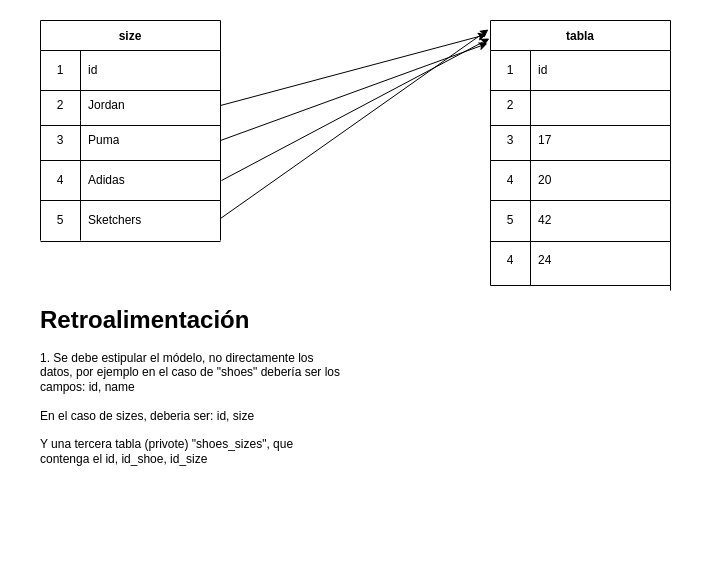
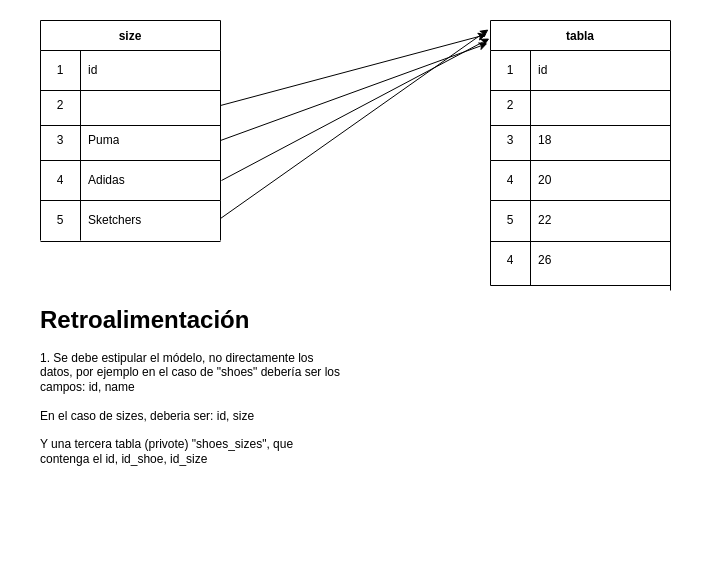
  <mxCell id="0" />
  <mxCell id="1" parent="0" />
  <mxCell id="2" value="size" style="shape=table;startSize=30;container=1;collapsible=0;childLayout=tableLayout;fixedRows=1;rowLines=0;fontStyle=1;align=center;pointerEvents=1;" parent="1" vertex="1"><mxGeometry x="40" y="20" width="180" height="140" as="geometry" /></mxCell>
  <mxCell id="3" value="" style="shape=partialRectangle;html=1;whiteSpace=wrap;collapsible=0;dropTarget=0;pointerEvents=1;fillColor=none;top=0;left=0;bottom=1;right=0;points=[[0,0.5],[1,0.5]];portConstraint=eastwest;" parent="2" vertex="1"><mxGeometry y="30" width="180" height="40" as="geometry" /></mxCell>
  <mxCell id="4" value="1" style="shape=partialRectangle;html=1;whiteSpace=wrap;connectable=0;fillColor=none;top=0;left=0;bottom=0;right=0;overflow=hidden;pointerEvents=1;" parent="3" vertex="1"><mxGeometry width="40" height="40" as="geometry"><mxRectangle width="40" height="40" as="alternateBounds" /></mxGeometry></mxCell>
  <mxCell id="5" value="id" style="shape=partialRectangle;html=1;whiteSpace=wrap;connectable=0;fillColor=none;top=0;left=0;bottom=0;right=0;align=left;spacingLeft=6;overflow=hidden;pointerEvents=1;" parent="3" vertex="1"><mxGeometry x="40" width="140" height="40" as="geometry"><mxRectangle width="140" height="40" as="alternateBounds" /></mxGeometry></mxCell>
  <mxCell id="6" value="" style="shape=partialRectangle;html=1;whiteSpace=wrap;collapsible=0;dropTarget=0;pointerEvents=1;fillColor=none;top=0;left=0;bottom=0;right=0;points=[[0,0.5],[1,0.5]];portConstraint=eastwest;" parent="2" vertex="1"><mxGeometry y="70" width="180" height="30" as="geometry" /></mxCell>
  <mxCell id="7" value="2" style="shape=partialRectangle;html=1;whiteSpace=wrap;connectable=0;fillColor=none;top=0;left=0;bottom=0;right=0;overflow=hidden;pointerEvents=1;" parent="6" vertex="1"><mxGeometry width="40" height="30" as="geometry"><mxRectangle width="40" height="30" as="alternateBounds" /></mxGeometry></mxCell>
- <mxCell id="8" value="Jordan" style="shape=partialRectangle;html=1;whiteSpace=wrap;connectable=0;fillColor=none;top=0;left=0;bottom=0;right=0;align=left;spacingLeft=6;overflow=hidden;pointerEvents=1;" parent="6" vertex="1"><mxGeometry x="40" width="140" height="30" as="geometry"><mxRectangle width="140" height="30" as="alternateBounds" /></mxGeometry></mxCell>
  <mxCell id="9" value="" style="shape=partialRectangle;html=1;whiteSpace=wrap;collapsible=0;dropTarget=0;pointerEvents=1;fillColor=none;top=0;left=0;bottom=0;right=0;points=[[0,0.5],[1,0.5]];portConstraint=eastwest;" parent="2" vertex="1"><mxGeometry y="100" width="180" height="40" as="geometry" /></mxCell>
  <mxCell id="10" value="3" style="shape=partialRectangle;html=1;whiteSpace=wrap;connectable=0;fillColor=none;top=0;left=0;bottom=0;right=0;overflow=hidden;pointerEvents=1;" parent="9" vertex="1"><mxGeometry width="40" height="40" as="geometry"><mxRectangle width="40" height="40" as="alternateBounds" /></mxGeometry></mxCell>
  <mxCell id="11" value="Puma" style="shape=partialRectangle;html=1;whiteSpace=wrap;connectable=0;fillColor=none;top=0;left=0;bottom=0;right=0;align=left;spacingLeft=6;overflow=hidden;pointerEvents=1;" parent="9" vertex="1"><mxGeometry x="40" width="140" height="40" as="geometry"><mxRectangle width="140" height="40" as="alternateBounds" /></mxGeometry></mxCell>
  <mxCell id="12" value="tabla" style="shape=table;startSize=30;container=1;collapsible=0;childLayout=tableLayout;fixedRows=1;rowLines=0;fontStyle=1;align=center;pointerEvents=1;" parent="1" vertex="1"><mxGeometry x="490" y="20" width="180" height="140" as="geometry" /></mxCell>
  <mxCell id="13" value="" style="shape=partialRectangle;html=1;whiteSpace=wrap;collapsible=0;dropTarget=0;pointerEvents=1;fillColor=none;top=0;left=0;bottom=1;right=0;points=[[0,0.5],[1,0.5]];portConstraint=eastwest;" parent="12" vertex="1"><mxGeometry y="30" width="180" height="40" as="geometry" /></mxCell>
  <mxCell id="14" value="1" style="shape=partialRectangle;html=1;whiteSpace=wrap;connectable=0;fillColor=none;top=0;left=0;bottom=0;right=0;overflow=hidden;pointerEvents=1;" parent="13" vertex="1"><mxGeometry width="40" height="40" as="geometry"><mxRectangle width="40" height="40" as="alternateBounds" /></mxGeometry></mxCell>
  <mxCell id="15" value="id" style="shape=partialRectangle;html=1;whiteSpace=wrap;connectable=0;fillColor=none;top=0;left=0;bottom=0;right=0;align=left;spacingLeft=6;overflow=hidden;pointerEvents=1;" parent="13" vertex="1"><mxGeometry x="40" width="140" height="40" as="geometry"><mxRectangle width="140" height="40" as="alternateBounds" /></mxGeometry></mxCell>
  <mxCell id="16" value="" style="shape=partialRectangle;html=1;whiteSpace=wrap;collapsible=0;dropTarget=0;pointerEvents=1;fillColor=none;top=0;left=0;bottom=0;right=0;points=[[0,0.5],[1,0.5]];portConstraint=eastwest;" parent="12" vertex="1"><mxGeometry y="70" width="180" height="30" as="geometry" /></mxCell>
  <mxCell id="17" value="2" style="shape=partialRectangle;html=1;whiteSpace=wrap;connectable=0;fillColor=none;top=0;left=0;bottom=0;right=0;overflow=hidden;pointerEvents=1;" parent="16" vertex="1"><mxGeometry width="40" height="30" as="geometry"><mxRectangle width="40" height="30" as="alternateBounds" /></mxGeometry></mxCell>
  <mxCell id="18" value="" style="shape=partialRectangle;html=1;whiteSpace=wrap;collapsible=0;dropTarget=0;pointerEvents=1;fillColor=none;top=0;left=0;bottom=0;right=0;points=[[0,0.5],[1,0.5]];portConstraint=eastwest;" parent="12" vertex="1"><mxGeometry y="100" width="180" height="40" as="geometry" /></mxCell>
  <mxCell id="19" value="3" style="shape=partialRectangle;html=1;whiteSpace=wrap;connectable=0;fillColor=none;top=0;left=0;bottom=0;right=0;overflow=hidden;pointerEvents=1;" parent="18" vertex="1"><mxGeometry width="40" height="40" as="geometry"><mxRectangle width="40" height="40" as="alternateBounds" /></mxGeometry></mxCell>
- <mxCell id="20" value="17" style="shape=partialRectangle;html=1;whiteSpace=wrap;connectable=0;fillColor=none;top=0;left=0;bottom=0;right=0;align=left;spacingLeft=6;overflow=hidden;pointerEvents=1;" parent="18" vertex="1"><mxGeometry x="40" width="140" height="40" as="geometry"><mxRectangle width="140" height="40" as="alternateBounds" /></mxGeometry></mxCell>
+ <mxCell id="20" value="18" style="shape=partialRectangle;html=1;whiteSpace=wrap;connectable=0;fillColor=none;top=0;left=0;bottom=0;right=0;align=left;spacingLeft=6;overflow=hidden;pointerEvents=1;" parent="18" vertex="1"><mxGeometry x="40" width="140" height="40" as="geometry"><mxRectangle width="140" height="40" as="alternateBounds" /></mxGeometry></mxCell>
  <mxCell id="21" value="" style="line;strokeWidth=1;html=1;" parent="1" vertex="1"><mxGeometry x="40" y="120" width="180" height="10" as="geometry" /></mxCell>
  <mxCell id="22" value="" style="line;strokeWidth=1;html=1;" parent="1" vertex="1"><mxGeometry x="490" y="120" width="180" height="10" as="geometry" /></mxCell>
  <mxCell id="23" value="Adidas" style="shape=partialRectangle;html=1;whiteSpace=wrap;connectable=0;fillColor=none;top=0;left=0;bottom=0;right=0;align=left;spacingLeft=6;overflow=hidden;pointerEvents=1;" parent="1" vertex="1"><mxGeometry x="80" y="160" width="140" height="40" as="geometry"><mxRectangle width="140" height="40" as="alternateBounds" /></mxGeometry></mxCell>
  <mxCell id="24" value="4" style="shape=partialRectangle;html=1;whiteSpace=wrap;connectable=0;fillColor=none;top=0;left=0;bottom=0;right=0;overflow=hidden;pointerEvents=1;" parent="1" vertex="1"><mxGeometry x="40" y="160" width="40" height="40" as="geometry"><mxRectangle width="40" height="40" as="alternateBounds" /></mxGeometry></mxCell>
  <mxCell id="25" value="" style="line;strokeWidth=1;direction=south;html=1;" parent="1" vertex="1"><mxGeometry x="20" y="150" width="40" height="50" as="geometry" /></mxCell>
  <mxCell id="26" value="" style="line;strokeWidth=1;direction=south;html=1;" parent="1" vertex="1"><mxGeometry x="70" y="150" width="20" height="90" as="geometry" /></mxCell>
  <mxCell id="27" value="" style="line;strokeWidth=1;direction=south;html=1;" parent="1" vertex="1"><mxGeometry x="210" y="150" width="20" height="50" as="geometry" /></mxCell>
  <mxCell id="28" value="" style="line;strokeWidth=1;html=1;" parent="1" vertex="1"><mxGeometry x="40" y="190" width="180" height="20" as="geometry" /></mxCell>
  <mxCell id="29" value="20" style="shape=partialRectangle;html=1;whiteSpace=wrap;connectable=0;fillColor=none;top=0;left=0;bottom=0;right=0;align=left;spacingLeft=6;overflow=hidden;pointerEvents=1;" parent="1" vertex="1"><mxGeometry x="530" y="150" width="140" height="60" as="geometry"><mxRectangle width="140" height="40" as="alternateBounds" /></mxGeometry></mxCell>
  <mxCell id="30" value="4" style="shape=partialRectangle;html=1;whiteSpace=wrap;connectable=0;fillColor=none;top=0;left=0;bottom=0;right=0;overflow=hidden;pointerEvents=1;" parent="1" vertex="1"><mxGeometry x="490" y="160" width="40" height="40" as="geometry"><mxRectangle width="40" height="40" as="alternateBounds" /></mxGeometry></mxCell>
  <mxCell id="31" value="" style="line;strokeWidth=1;html=1;" parent="1" vertex="1"><mxGeometry x="490" y="180" width="180" height="40" as="geometry" /></mxCell>
  <mxCell id="32" value="" style="line;strokeWidth=1;direction=south;html=1;" parent="1" vertex="1"><mxGeometry x="480" y="160" width="20" height="40" as="geometry" /></mxCell>
  <mxCell id="33" value="" style="line;strokeWidth=1;direction=south;html=1;" parent="1" vertex="1"><mxGeometry x="660" y="160" width="20" height="40" as="geometry" /></mxCell>
  <mxCell id="34" value="" style="line;strokeWidth=1;direction=south;html=1;" parent="1" vertex="1"><mxGeometry x="520" y="156" width="20" height="44" as="geometry" /></mxCell>
- <mxCell id="35" value="42" style="shape=partialRectangle;html=1;whiteSpace=wrap;connectable=0;fillColor=none;top=0;left=0;bottom=0;right=0;align=left;spacingLeft=6;overflow=hidden;pointerEvents=1;" parent="1" vertex="1"><mxGeometry x="530" y="200" width="140" height="40" as="geometry"><mxRectangle width="140" height="40" as="alternateBounds" /></mxGeometry></mxCell>
+ <mxCell id="35" value="22" style="shape=partialRectangle;html=1;whiteSpace=wrap;connectable=0;fillColor=none;top=0;left=0;bottom=0;right=0;align=left;spacingLeft=6;overflow=hidden;pointerEvents=1;" parent="1" vertex="1"><mxGeometry x="530" y="200" width="140" height="40" as="geometry"><mxRectangle width="140" height="40" as="alternateBounds" /></mxGeometry></mxCell>
  <mxCell id="36" value="5" style="shape=partialRectangle;html=1;whiteSpace=wrap;connectable=0;fillColor=none;top=0;left=0;bottom=0;right=0;overflow=hidden;pointerEvents=1;" parent="1" vertex="1"><mxGeometry x="490" y="200" width="40" height="40" as="geometry"><mxRectangle width="40" height="40" as="alternateBounds" /></mxGeometry></mxCell>
- <mxCell id="37" value="24" style="shape=partialRectangle;html=1;whiteSpace=wrap;connectable=0;fillColor=none;top=0;left=0;bottom=0;right=0;align=left;spacingLeft=6;overflow=hidden;pointerEvents=1;" parent="1" vertex="1"><mxGeometry x="530" y="240" width="140" height="40" as="geometry"><mxRectangle width="140" height="40" as="alternateBounds" /></mxGeometry></mxCell>
+ <mxCell id="37" value="26" style="shape=partialRectangle;html=1;whiteSpace=wrap;connectable=0;fillColor=none;top=0;left=0;bottom=0;right=0;align=left;spacingLeft=6;overflow=hidden;pointerEvents=1;" parent="1" vertex="1"><mxGeometry x="530" y="240" width="140" height="40" as="geometry"><mxRectangle width="140" height="40" as="alternateBounds" /></mxGeometry></mxCell>
  <mxCell id="38" value="4" style="shape=partialRectangle;html=1;whiteSpace=wrap;connectable=0;fillColor=none;top=0;left=0;bottom=0;right=0;overflow=hidden;pointerEvents=1;" parent="1" vertex="1"><mxGeometry x="490" y="240" width="40" height="40" as="geometry"><mxRectangle width="40" height="40" as="alternateBounds" /></mxGeometry></mxCell>
  <mxCell id="39" value="" style="line;strokeWidth=1;html=1;" parent="1" vertex="1"><mxGeometry x="490" y="236" width="180" height="10" as="geometry" /></mxCell>
  <mxCell id="40" value="" style="line;strokeWidth=1;direction=south;html=1;" parent="1" vertex="1"><mxGeometry x="485" y="200" width="10" height="40" as="geometry" /></mxCell>
  <mxCell id="41" value="" style="line;strokeWidth=1;direction=south;html=1;" parent="1" vertex="1"><mxGeometry x="525" y="200" width="10" height="40" as="geometry" /></mxCell>
  <mxCell id="42" value="" style="line;strokeWidth=1;direction=south;html=1;" parent="1" vertex="1"><mxGeometry x="665" y="200" width="10" height="40" as="geometry" /></mxCell>
  <mxCell id="43" value="" style="line;strokeWidth=1;direction=south;html=1;" parent="1" vertex="1"><mxGeometry x="665" y="130" width="10" height="160" as="geometry" /></mxCell>
  <mxCell id="44" value="" style="line;strokeWidth=1;html=1;" parent="1" vertex="1"><mxGeometry x="490" y="280" width="180" height="10" as="geometry" /></mxCell>
  <mxCell id="45" value="" style="line;strokeWidth=1;direction=south;html=1;" parent="1" vertex="1"><mxGeometry x="525" y="125" width="10" height="160" as="geometry" /></mxCell>
  <mxCell id="46" value="" style="line;strokeWidth=1;direction=south;html=1;" parent="1" vertex="1"><mxGeometry x="485" y="235" width="10" height="50" as="geometry" /></mxCell>
  <mxCell id="47" value="Sketchers" style="shape=partialRectangle;html=1;whiteSpace=wrap;connectable=0;fillColor=none;top=0;left=0;bottom=0;right=0;align=left;spacingLeft=6;overflow=hidden;pointerEvents=1;" parent="1" vertex="1"><mxGeometry x="80" y="200" width="140" height="40" as="geometry"><mxRectangle width="140" height="40" as="alternateBounds" /></mxGeometry></mxCell>
  <mxCell id="48" value="5" style="shape=partialRectangle;html=1;whiteSpace=wrap;connectable=0;fillColor=none;top=0;left=0;bottom=0;right=0;overflow=hidden;pointerEvents=1;" parent="1" vertex="1"><mxGeometry x="40" y="200" width="40" height="40" as="geometry"><mxRectangle width="40" height="40" as="alternateBounds" /></mxGeometry></mxCell>
  <mxCell id="49" value="" style="line;strokeWidth=1;html=1;" parent="1" vertex="1"><mxGeometry x="40" y="236" width="180" height="10" as="geometry" /></mxCell>
  <mxCell id="50" value="" style="line;strokeWidth=1;direction=south;html=1;" parent="1" vertex="1"><mxGeometry x="215" y="200" width="10" height="40" as="geometry" /></mxCell>
  <mxCell id="51" value="" style="line;strokeWidth=1;direction=south;html=1;" parent="1" vertex="1"><mxGeometry x="35" y="190" width="10" height="50" as="geometry" /></mxCell>
  <mxCell id="52" value="" style="endArrow=classic;html=1;exitX=1;exitY=0.5;exitDx=0;exitDy=0;entryX=-0.022;entryY=0.1;entryDx=0;entryDy=0;entryPerimeter=0;" parent="1" source="6" target="12" edge="1"><mxGeometry width="50" height="50" relative="1" as="geometry"><mxPoint x="360" y="150" as="sourcePoint" /><mxPoint x="410" y="100" as="targetPoint" /></mxGeometry></mxCell>
  <mxCell id="53" value="" style="endArrow=classic;html=1;exitX=1;exitY=0.5;exitDx=0;exitDy=0;entryX=-0.017;entryY=0.164;entryDx=0;entryDy=0;entryPerimeter=0;" parent="1" source="9" target="12" edge="1"><mxGeometry width="50" height="50" relative="1" as="geometry"><mxPoint x="360" y="150" as="sourcePoint" /><mxPoint x="410" y="100" as="targetPoint" /></mxGeometry></mxCell>
  <mxCell id="54" value="" style="endArrow=classic;html=1;exitX=0.6;exitY=0.45;exitDx=0;exitDy=0;exitPerimeter=0;entryX=-0.006;entryY=0.129;entryDx=0;entryDy=0;entryPerimeter=0;" parent="1" source="27" target="12" edge="1"><mxGeometry width="50" height="50" relative="1" as="geometry"><mxPoint x="360" y="150" as="sourcePoint" /><mxPoint x="410" y="100" as="targetPoint" /></mxGeometry></mxCell>
  <mxCell id="55" value="" style="endArrow=classic;html=1;exitX=0.45;exitY=0.5;exitDx=0;exitDy=0;exitPerimeter=0;entryX=-0.011;entryY=0.064;entryDx=0;entryDy=0;entryPerimeter=0;" parent="1" source="50" target="12" edge="1"><mxGeometry width="50" height="50" relative="1" as="geometry"><mxPoint x="360" y="150" as="sourcePoint" /><mxPoint x="410" y="100" as="targetPoint" /></mxGeometry></mxCell>
  <mxCell id="56" value="&lt;h1&gt;Retroalimentación&lt;/h1&gt;&lt;div&gt;1. Se debe estipular el módelo, no directamente los datos, por ejemplo en el caso de &quot;shoes&quot; debería ser los campos: id, name&lt;/div&gt;&lt;div&gt;&lt;br&gt;&lt;/div&gt;&lt;div&gt;En el caso de sizes, deberia ser: id, size&lt;/div&gt;&lt;div&gt;&lt;br&gt;&lt;/div&gt;&lt;div&gt;Y una tercera tabla (privote) &quot;shoes_sizes&quot;, que contenga el id, id_shoe, id_size&lt;/div&gt;" style="text;html=1;strokeColor=none;fillColor=none;spacing=5;spacingTop=-20;whiteSpace=wrap;overflow=hidden;rounded=0;" vertex="1" parent="1"><mxGeometry x="35" y="300" width="310" height="250" as="geometry" /></mxCell>
